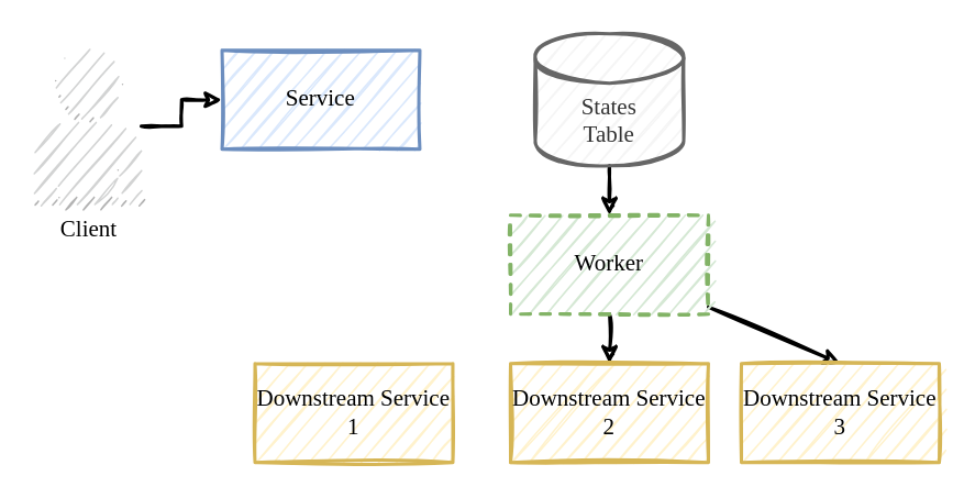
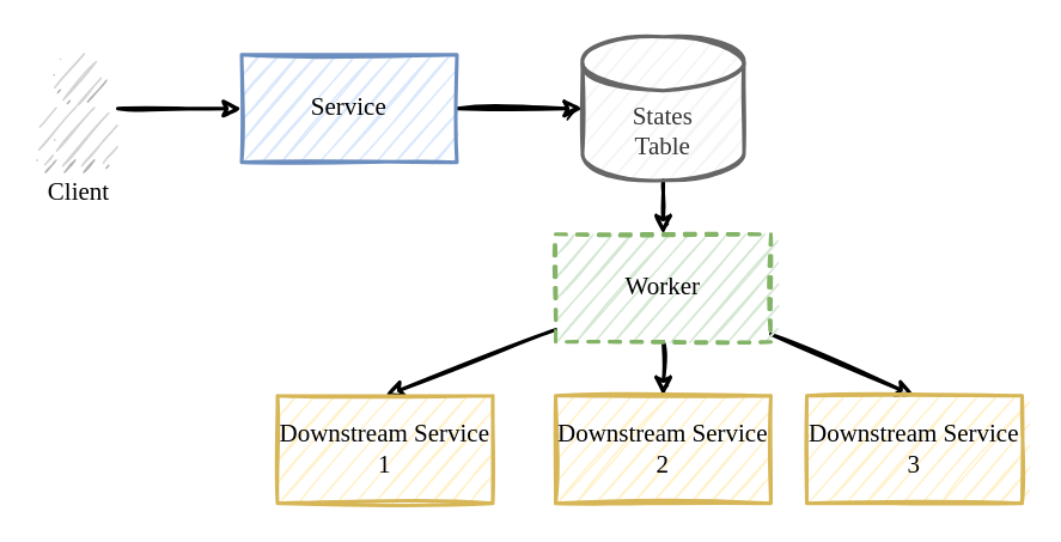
  <mxCell id="0" />
  <mxCell id="1" parent="0" />
+ <mxCell id="2" style="edgeStyle=orthogonalEdgeStyle;rounded=0;orthogonalLoop=1;jettySize=auto;html=1;sketch=1;strokeWidth=2;fontFamily=Lucida Console;fontStyle=0;fontSize=14;" parent="1" source="3" target="5" edge="1"><mxGeometry relative="1" as="geometry" /></mxCell>
  <mxCell id="3" value="Service" style="rounded=0;whiteSpace=wrap;html=1;sketch=1;fillStyle=auto;fillColor=#dae8fc;strokeColor=#6c8ebf;strokeWidth=2;fontFamily=Lucida Console;fontStyle=0;fontSize=14;" parent="1" vertex="1"><mxGeometry x="134" y="30" width="120" height="60" as="geometry" /></mxCell>
  <mxCell id="4" value="" style="edgeStyle=none;html=1;strokeWidth=2;sketch=1;" edge="1" parent="1" source="5" target="11"><mxGeometry relative="1" as="geometry" /></mxCell>
  <mxCell id="5" value="States&lt;br style=&quot;font-size: 14px&quot;&gt;Table" style="shape=cylinder3;whiteSpace=wrap;html=1;boundedLbl=1;backgroundOutline=1;size=15;sketch=1;fillStyle=auto;strokeWidth=2;fontFamily=Lucida Console;fontStyle=0;fontSize=14;fillColor=#f5f5f5;strokeColor=#666666;fontColor=#333333;" parent="1" vertex="1"><mxGeometry x="324" y="20" width="90" height="80" as="geometry" /></mxCell>
  <mxCell id="6" value="" style="edgeStyle=orthogonalEdgeStyle;rounded=0;orthogonalLoop=1;jettySize=auto;html=1;strokeWidth=2;sketch=1;fontSize=14;fontFamily=Lucida Console;" parent="1" source="7" target="3" edge="1"><mxGeometry relative="1" as="geometry" /></mxCell>
- <mxCell id="7" value="Client" style="outlineConnect=0;dashed=0;verticalLabelPosition=bottom;verticalAlign=top;align=center;html=1;shape=mxgraph.aws3.user;gradientColor=none;shadow=0;sketch=1;strokeWidth=2;fontSize=14;fontFamily=Lucida Console;fillColor=#D2D3D3;" parent="1" vertex="1"><mxGeometry x="20" y="28.5" width="65" height="95" as="geometry" /></mxCell>
+ <mxCell id="7" value="Client" style="outlineConnect=0;dashed=0;verticalLabelPosition=bottom;verticalAlign=top;align=center;html=1;shape=mxgraph.aws3.user;gradientColor=none;shadow=0;sketch=1;strokeWidth=2;fontSize=14;fontFamily=Lucida Console;fillColor=#D2D3D3;" parent="1" vertex="1"><mxGeometry x="20" y="28.5" width="45" height="63" as="geometry" /></mxCell>
+ <mxCell id="8" style="edgeStyle=none;sketch=1;html=1;entryX=0.5;entryY=0;entryDx=0;entryDy=0;strokeWidth=2;" edge="1" parent="1" source="11" target="12"><mxGeometry relative="1" as="geometry" /></mxCell>
  <mxCell id="9" style="edgeStyle=none;sketch=1;html=1;exitX=0.5;exitY=1;exitDx=0;exitDy=0;entryX=0.5;entryY=0;entryDx=0;entryDy=0;strokeWidth=2;" edge="1" parent="1" source="11" target="13"><mxGeometry relative="1" as="geometry" /></mxCell>
  <mxCell id="10" style="edgeStyle=none;sketch=1;html=1;entryX=0.5;entryY=0;entryDx=0;entryDy=0;strokeWidth=2;" edge="1" parent="1" source="11" target="14"><mxGeometry relative="1" as="geometry" /></mxCell>
  <mxCell id="11" value="Worker" style="whiteSpace=wrap;html=1;fontFamily=Lucida Console;fontSize=14;fontStyle=0;strokeColor=#82b366;strokeWidth=2;fillColor=#d5e8d4;sketch=1;fillStyle=auto;dashed=1;" vertex="1" parent="1"><mxGeometry x="309" y="130" width="120" height="60" as="geometry" /></mxCell>
  <mxCell id="12" value="Downstream Service 1" style="rounded=0;whiteSpace=wrap;html=1;sketch=1;fillStyle=auto;fillColor=#fff2cc;strokeColor=#d6b656;strokeWidth=2;fontFamily=Lucida Console;fontStyle=0;fontSize=14;" vertex="1" parent="1"><mxGeometry x="154" y="220" width="120" height="60" as="geometry" /></mxCell>
  <mxCell id="13" value="Downstream Service 2" style="rounded=0;whiteSpace=wrap;html=1;sketch=1;fillStyle=auto;fillColor=#fff2cc;strokeColor=#d6b656;strokeWidth=2;fontFamily=Lucida Console;fontStyle=0;fontSize=14;" vertex="1" parent="1"><mxGeometry x="309" y="220" width="120" height="60" as="geometry" /></mxCell>
  <mxCell id="14" value="Downstream Service 3" style="rounded=0;whiteSpace=wrap;html=1;sketch=1;fillStyle=auto;fillColor=#fff2cc;strokeColor=#d6b656;strokeWidth=2;fontFamily=Lucida Console;fontStyle=0;fontSize=14;" vertex="1" parent="1"><mxGeometry x="449" y="220" width="120" height="60" as="geometry" /></mxCell>
